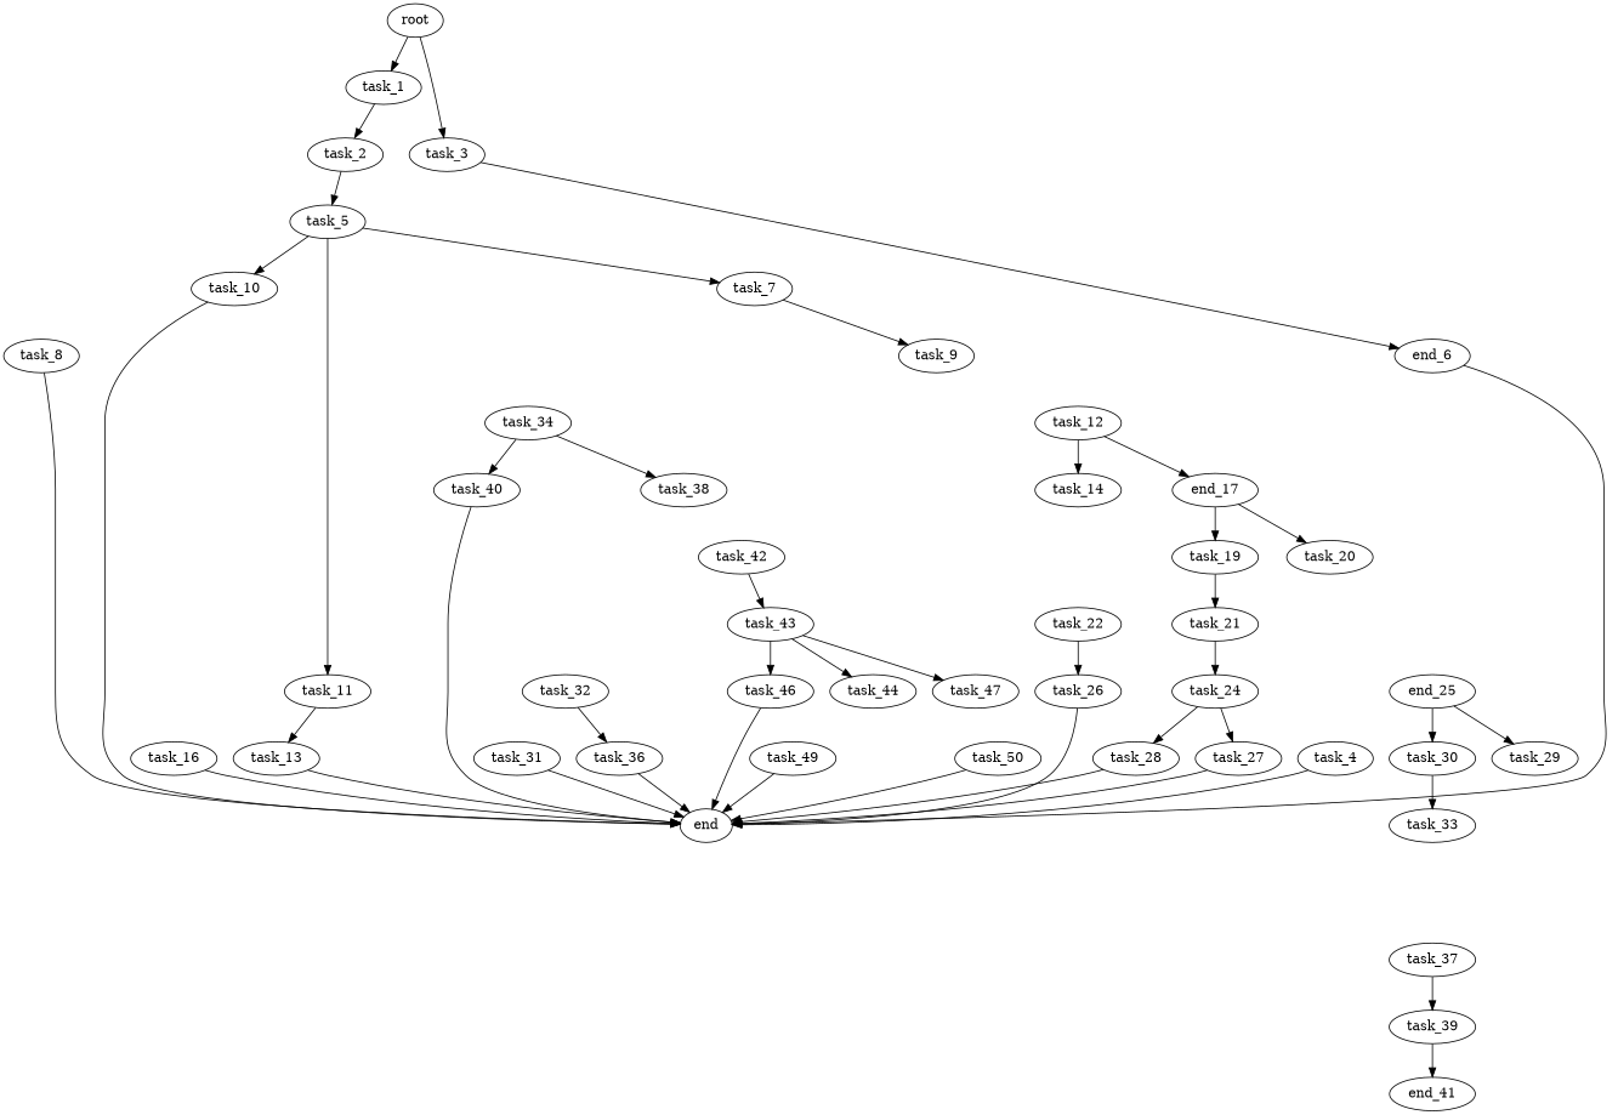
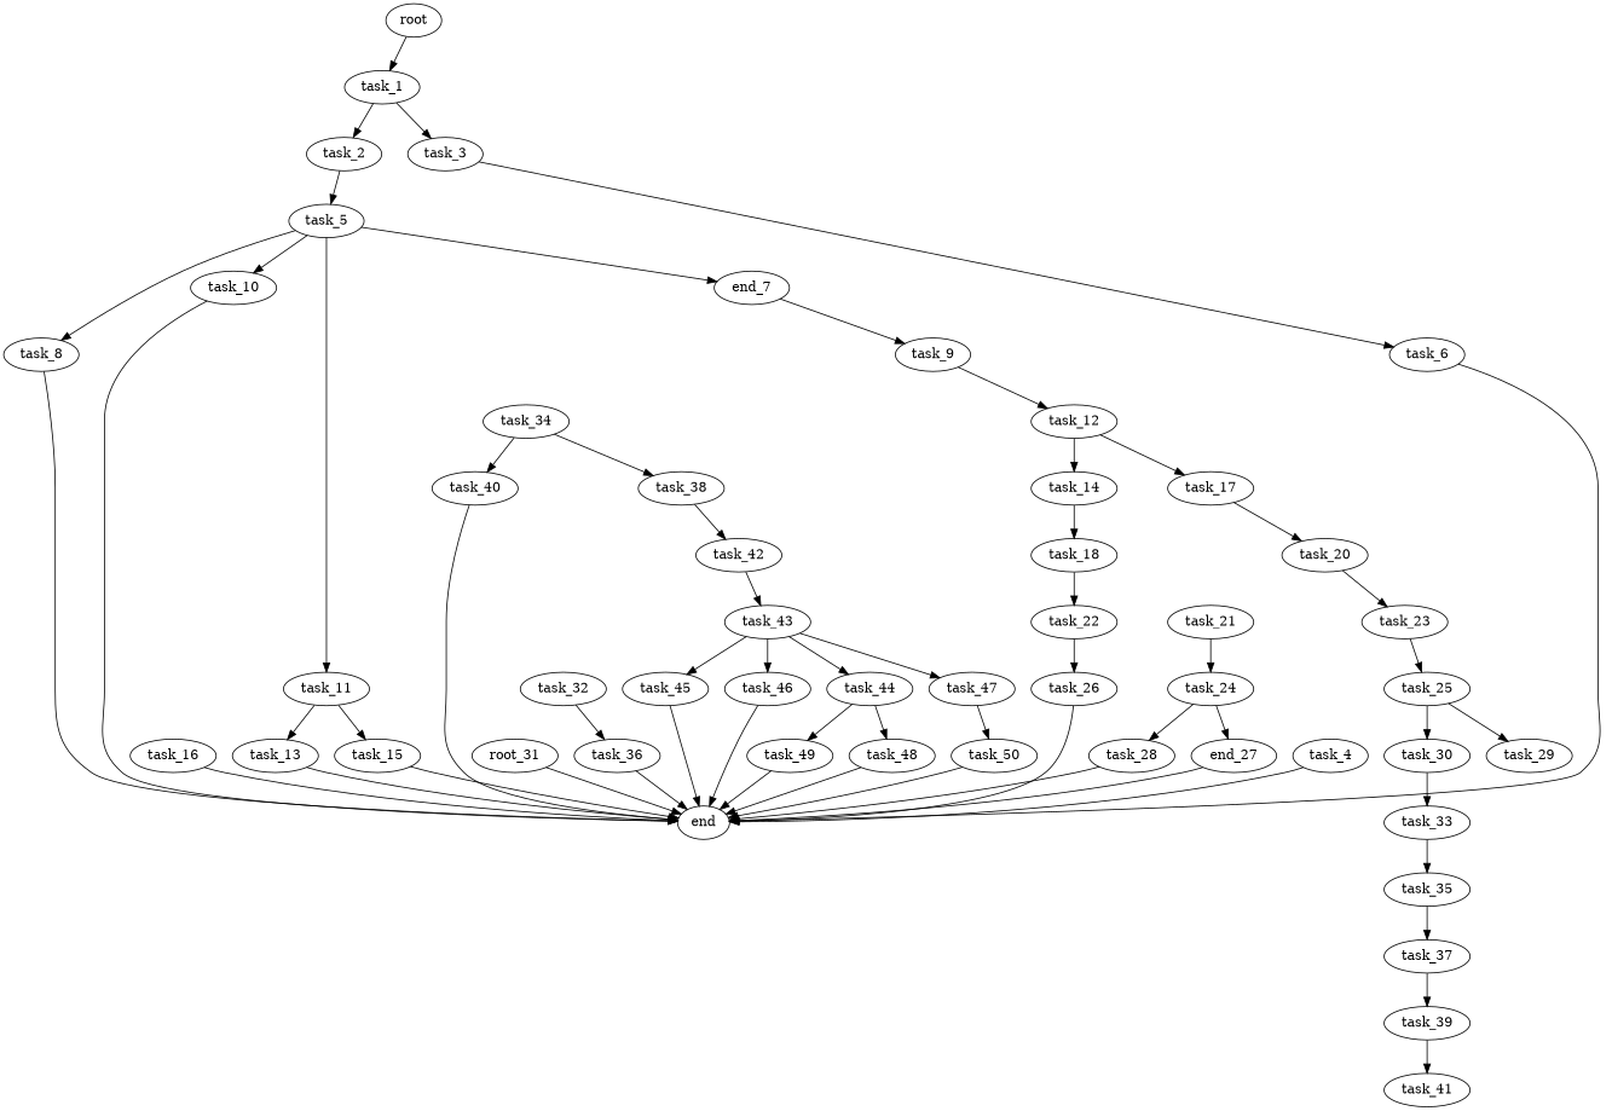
  digraph {
    fontname="DejaVu Serif"
    node [fontname="DejaVu Serif"]
    edge [fontname="DejaVu Serif"]
    root
    task_1
    task_2
    task_3
    task_5
-   task_6 [label=end_6]
+   task_6
    task_4
    end
-   task_7
+   task_7 [label=end_7]
    task_8
    task_10
    task_11
    task_9
    task_13
+   task_15
    task_12
    task_14
-   task_17 [label=end_17]
+   task_17
    task_16
-   task_19
+   task_18
    task_20
    task_22
    task_21
+   task_23
    task_26
    task_24
-   task_25 [label=end_25]
-   task_27
+   task_25
+   task_27 [label=end_27]
    task_28
    task_29
    task_30
    task_33
-   task_31
+   task_31 [label=root_31]
    task_32
    task_36
+   task_35
    task_34
    task_38
    task_40
    task_37
    task_42
    task_39
-   task_41 [label=end_41]
+   task_41
    task_43
    task_44
+   task_45
    task_46
    task_47
+   task_48
    task_49
    task_50
    root -> task_1
    task_1 -> task_2
-   root -> task_3
+   task_1 -> task_3
    task_2 -> task_5
    task_3 -> task_6
    task_5 -> task_7
+   task_5 -> task_8
    task_5 -> task_10
    task_5 -> task_11
    task_6 -> end
    task_4 -> end
    task_7 -> task_9
    task_8 -> end
    task_10 -> end
    task_11 -> task_13
+   task_11 -> task_15
+   task_9 -> task_12
    task_13 -> end
+   task_15 -> end
    task_12 -> task_14
    task_12 -> task_17
-   task_17 -> task_19
+   task_14 -> task_18
    task_17 -> task_20
    task_16 -> end
-   task_19 -> task_21
+   task_18 -> task_22
+   task_20 -> task_23
    task_22 -> task_26
    task_21 -> task_24
+   task_23 -> task_25
    task_26 -> end
    task_24 -> task_27
    task_24 -> task_28
    task_25 -> task_29
    task_25 -> task_30
    task_27 -> end
    task_28 -> end
    task_30 -> task_33
+   task_33 -> task_35
    task_31 -> end
    task_32 -> task_36
    task_36 -> end
+   task_35 -> task_37
    task_34 -> task_38
    task_34 -> task_40
+   task_38 -> task_42
    task_40 -> end
    task_37 -> task_39
    task_42 -> task_43
    task_39 -> task_41
    task_43 -> task_44
+   task_43 -> task_45
    task_43 -> task_46
    task_43 -> task_47
+   task_44 -> task_48
+   task_44 -> task_49
+   task_45 -> end
    task_46 -> end
+   task_47 -> task_50
+   task_48 -> end
    task_49 -> end
    task_50 -> end
  }
